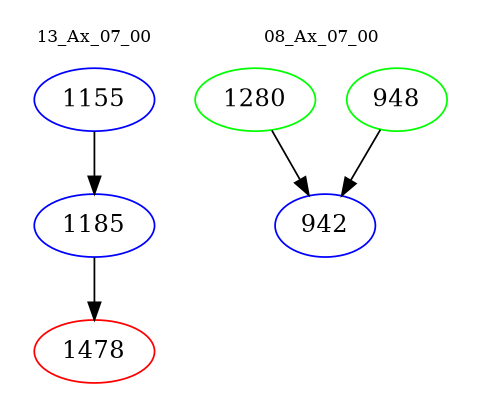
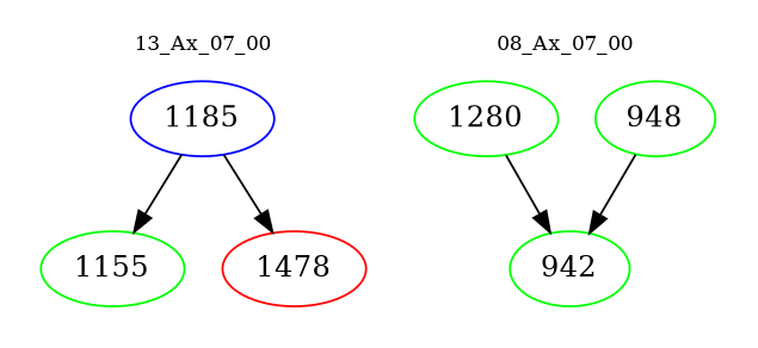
  digraph {
    node [color=green]
    edge [color=black]
-   n1 [color=blue label=1155]
+   n1 [label=1155]
    n2 [color=blue label=1185]
    n3 [color=red label=1478]
    n4 [label=948]
-   n5 [color=blue label=942]
+   n5 [label=942]
    n6 [label=1280]
    subgraph cluster_1 {
      color=white
      fontsize=10
      label="13_Ax_07_00"
      n1
      n2
      n3
    }
    subgraph cluster_2 {
      color=white
      fontsize=10
      label="08_Ax_07_00"
      n4
      n5
      n6
    }
-   n1 -> n2
+   n2 -> n1
    n2 -> n3
    n4 -> n5
    n6 -> n5
  }
